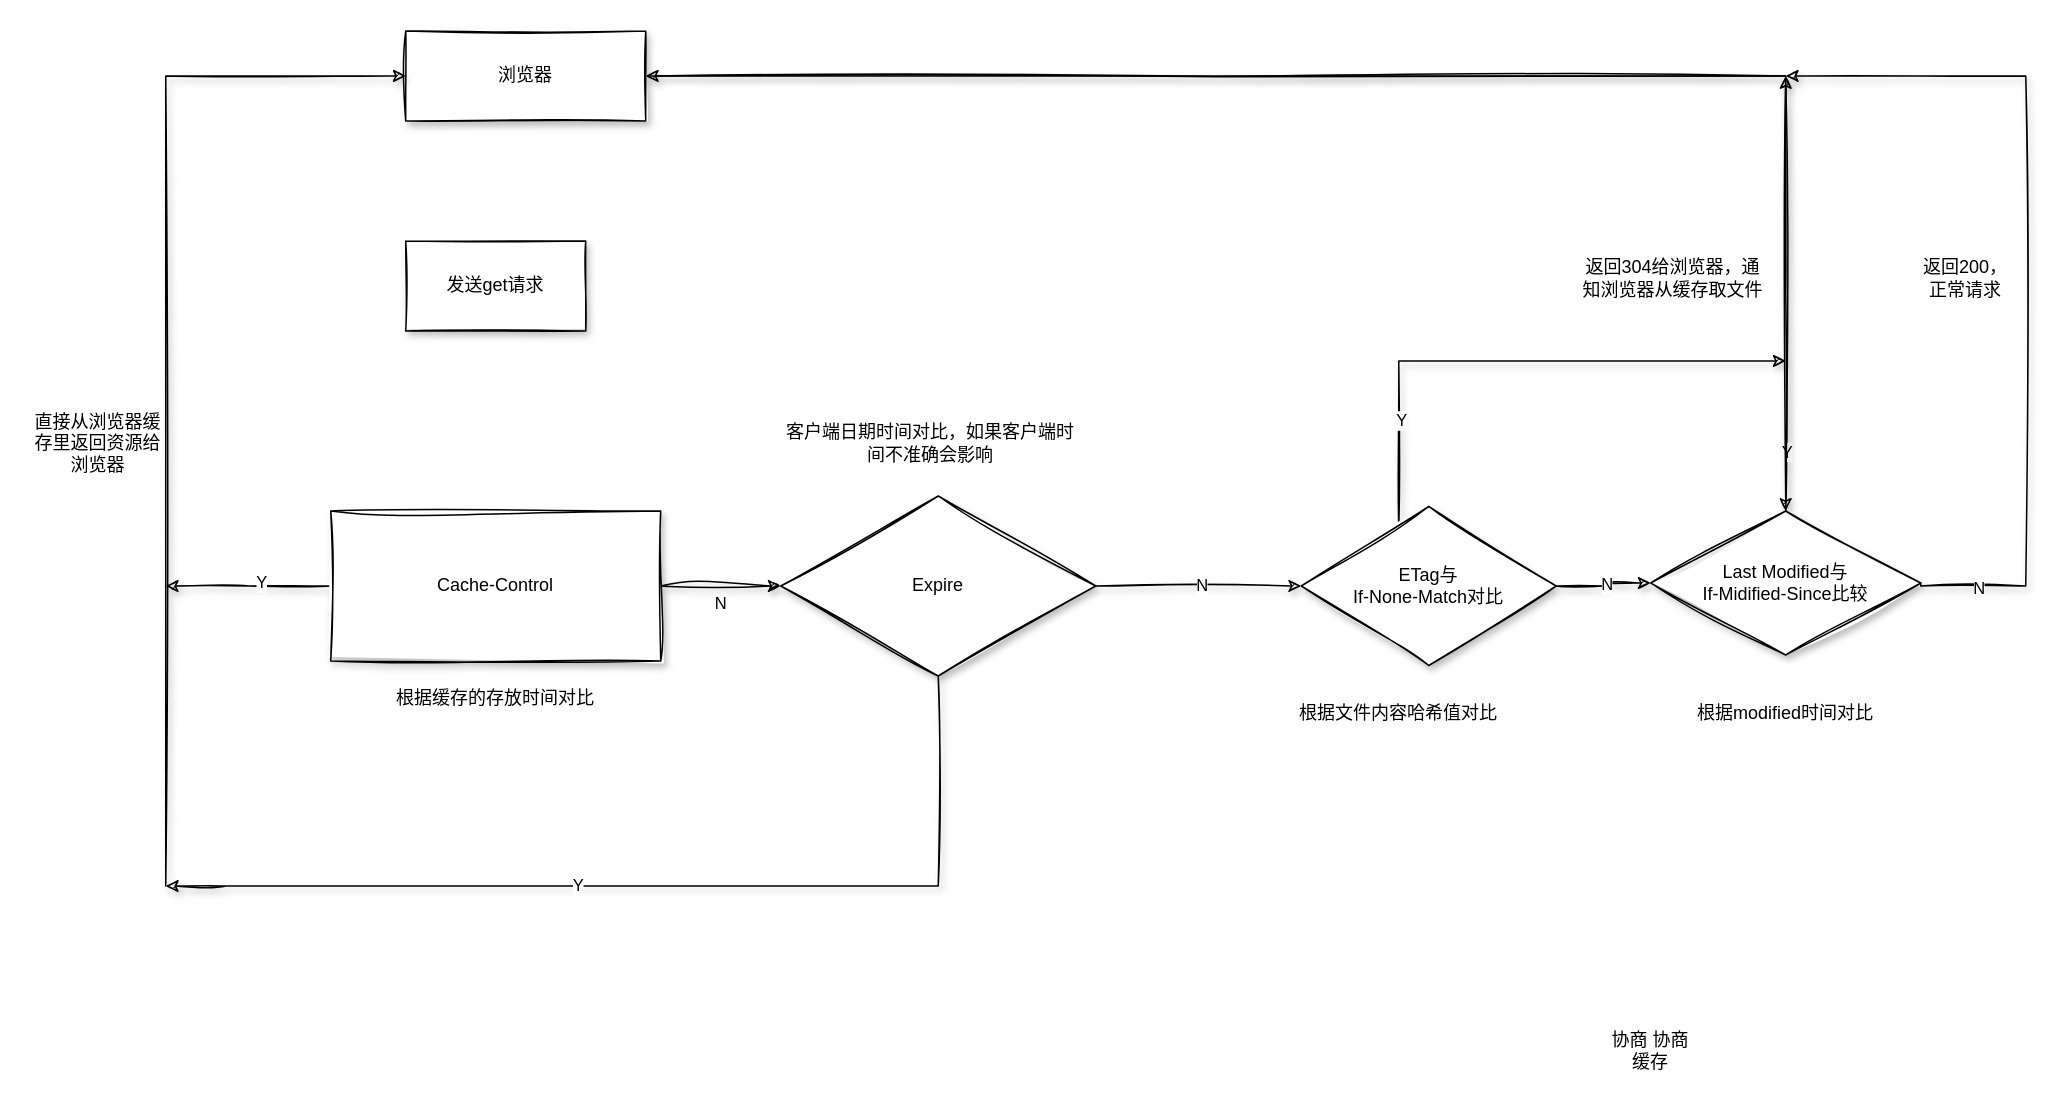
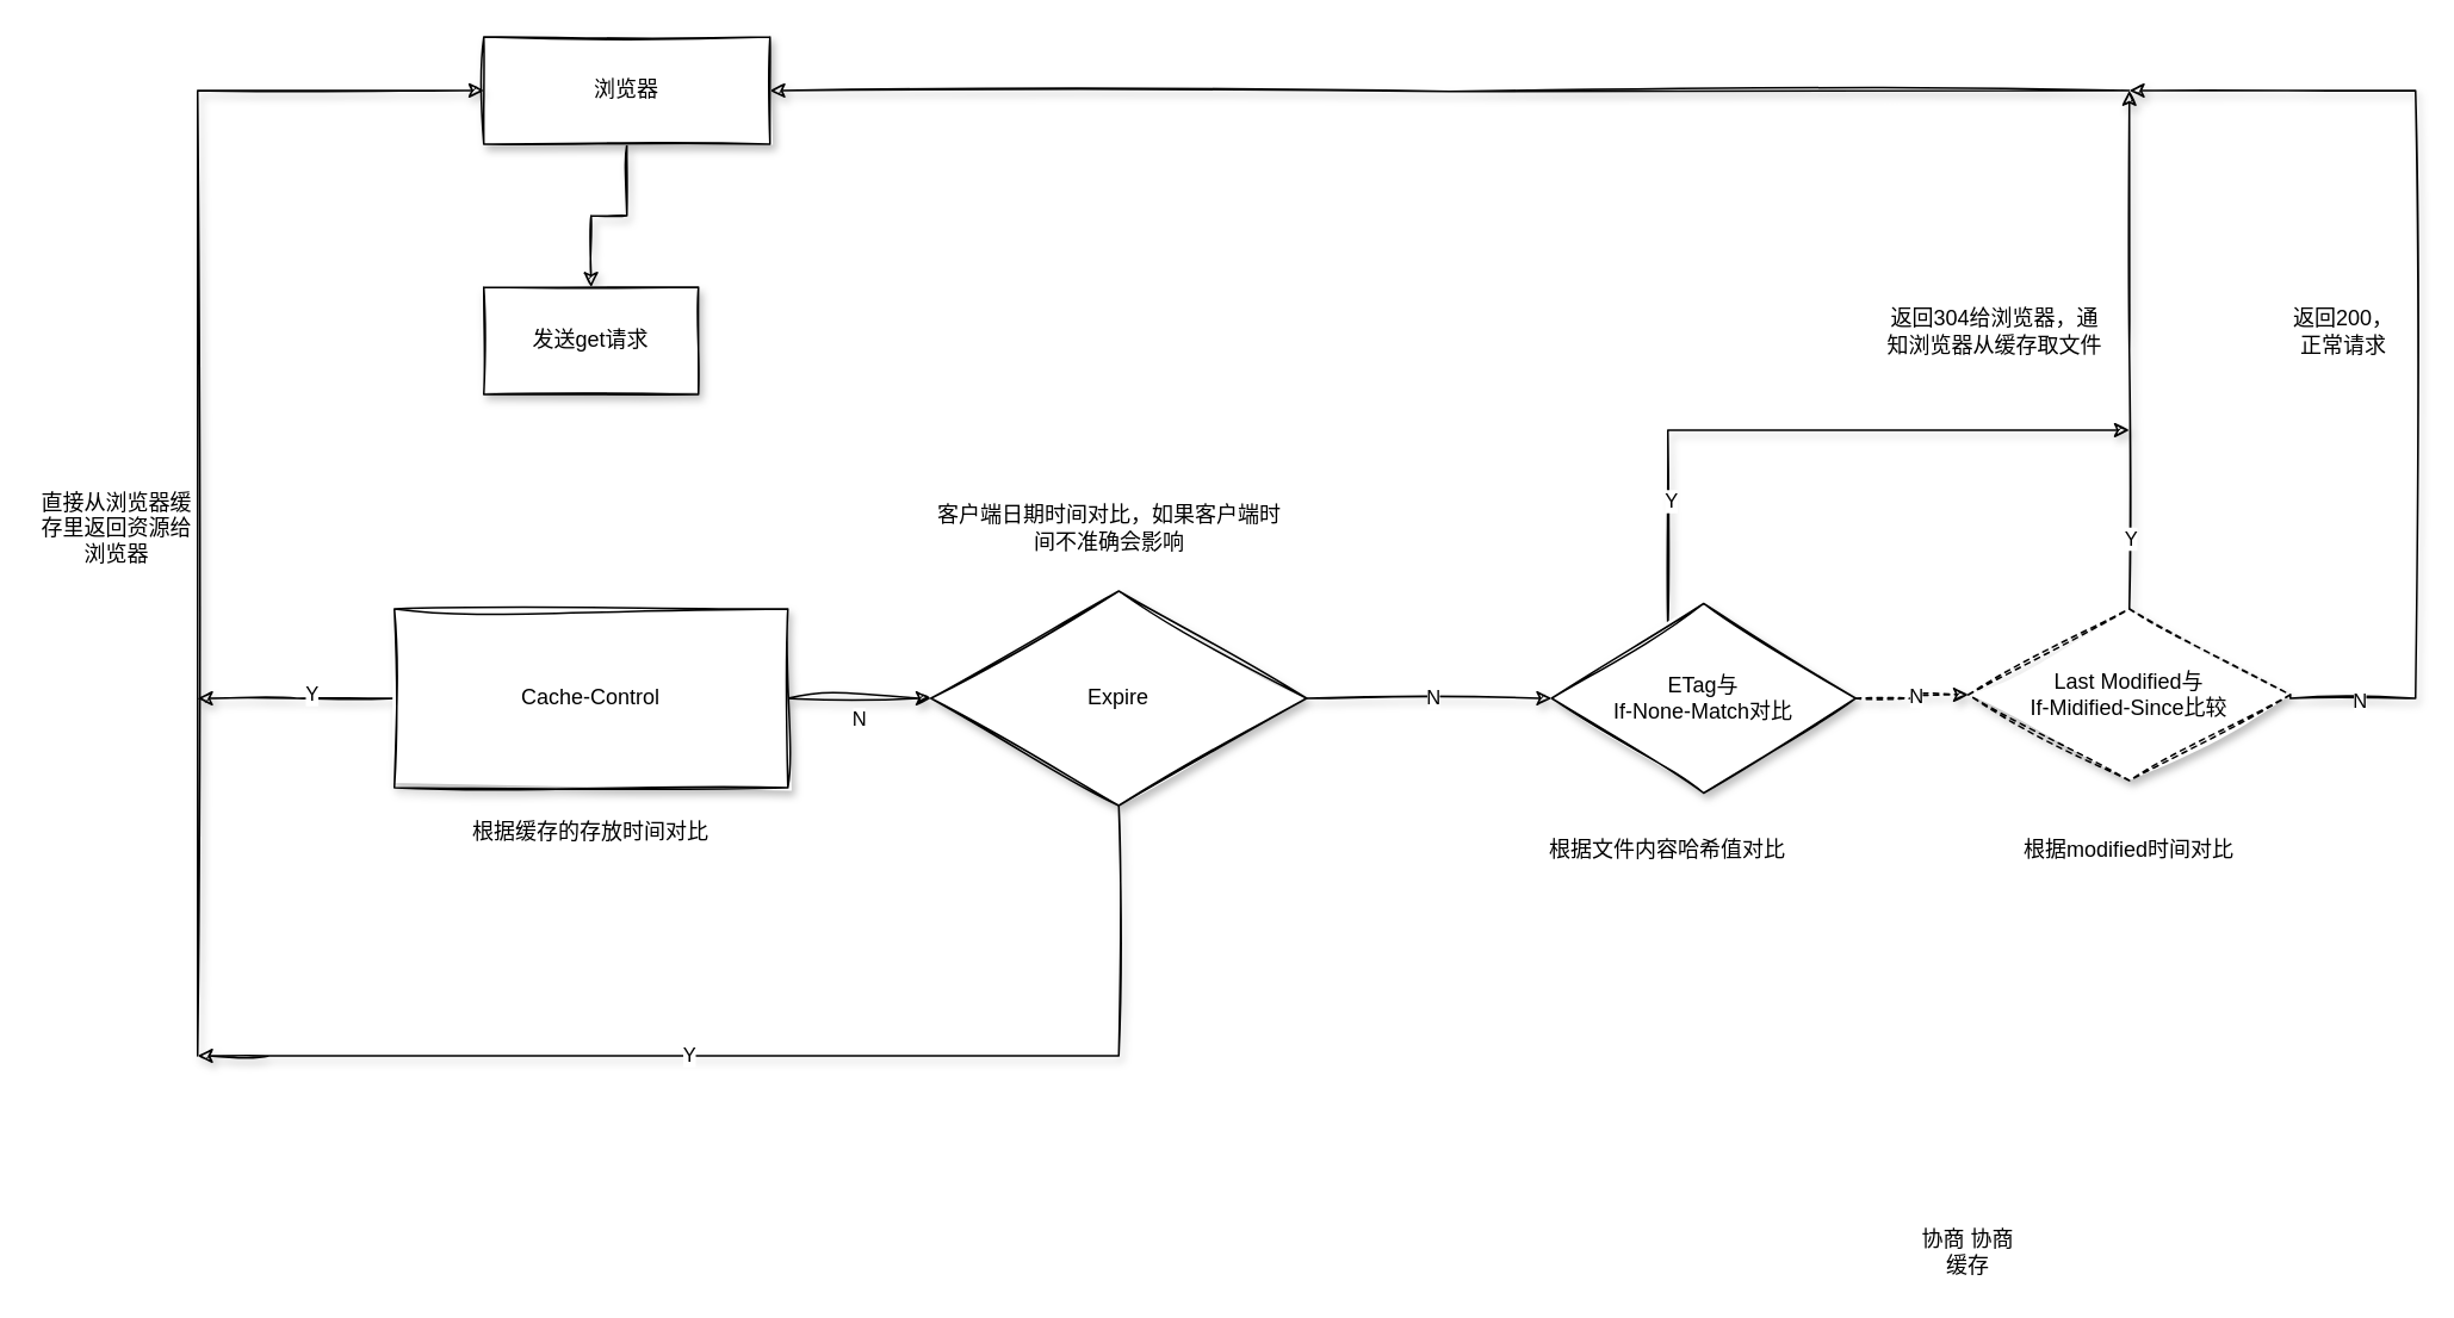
  <mxCell id="0" />
  <mxCell id="1" parent="0" />
  <mxCell id="2" style="edgeStyle=orthogonalEdgeStyle;rounded=0;orthogonalLoop=1;jettySize=auto;html=1;sketch=1;curveFitting=1;jiggle=2;shadow=1;" edge="1" parent="1" source="6" target="11"><mxGeometry relative="1" as="geometry" /></mxCell>
  <mxCell id="3" value="N" style="edgeLabel;html=1;align=center;verticalAlign=middle;resizable=0;points=[];" vertex="1" connectable="0" parent="2"><mxGeometry x="-0.182" y="-6" relative="1" as="geometry"><mxPoint x="6" y="5" as="offset" /></mxGeometry></mxCell>
  <mxCell id="4" style="edgeStyle=orthogonalEdgeStyle;rounded=0;sketch=1;orthogonalLoop=1;jettySize=auto;html=1;shadow=1;" edge="1" parent="1" source="6"><mxGeometry relative="1" as="geometry"><mxPoint x="110" y="390" as="targetPoint" /></mxGeometry></mxCell>
  <mxCell id="5" value="Y" style="edgeLabel;html=1;align=center;verticalAlign=middle;resizable=0;points=[];" vertex="1" connectable="0" parent="4"><mxGeometry x="-0.145" y="-3" relative="1" as="geometry"><mxPoint as="offset" /></mxGeometry></mxCell>
  <mxCell id="6" value="Cache-Control" style="whiteSpace=wrap;html=1;shadow=1;fontFamily=Helvetica;fontSize=12;fontColor=default;align=center;strokeColor=default;fillColor=default;sketch=1;jiggle=2;curveFitting=1;rounded=0;" vertex="1" parent="1"><mxGeometry x="220" y="340" width="220" height="100" as="geometry" /></mxCell>
  <mxCell id="7" style="edgeStyle=orthogonalEdgeStyle;rounded=0;sketch=1;orthogonalLoop=1;jettySize=auto;html=1;shadow=1;" edge="1" parent="1" source="11" target="16"><mxGeometry relative="1" as="geometry" /></mxCell>
  <mxCell id="8" value="N" style="edgeLabel;html=1;align=center;verticalAlign=middle;resizable=0;points=[];" vertex="1" connectable="0" parent="7"><mxGeometry x="0.015" y="1" relative="1" as="geometry"><mxPoint as="offset" /></mxGeometry></mxCell>
  <mxCell id="9" style="edgeStyle=orthogonalEdgeStyle;rounded=0;sketch=1;orthogonalLoop=1;jettySize=auto;html=1;shadow=1;" edge="1" parent="1" source="11"><mxGeometry relative="1" as="geometry"><mxPoint x="110" y="590" as="targetPoint" /><Array as="points"><mxPoint x="150" y="590" /><mxPoint x="150" y="590" /></Array></mxGeometry></mxCell>
  <mxCell id="10" value="Y" style="edgeLabel;html=1;align=center;verticalAlign=middle;resizable=0;points=[];" vertex="1" connectable="0" parent="9"><mxGeometry x="0.163" y="-1" relative="1" as="geometry"><mxPoint as="offset" /></mxGeometry></mxCell>
  <mxCell id="11" value="Expire" style="rhombus;whiteSpace=wrap;html=1;shadow=1;fontFamily=Helvetica;fontSize=12;fontColor=default;align=center;strokeColor=default;fillColor=default;sketch=1;jiggle=2;curveFitting=1;" vertex="1" parent="1"><mxGeometry x="520" y="330" width="210" height="120" as="geometry" /></mxCell>
- <mxCell id="12" value="" style="edgeStyle=orthogonalEdgeStyle;rounded=0;sketch=1;orthogonalLoop=1;jettySize=auto;html=1;shadow=1;" edge="1" parent="1" source="16" target="21"><mxGeometry relative="1" as="geometry" /></mxCell>
+ <mxCell id="12" value="" style="edgeStyle=orthogonalEdgeStyle;rounded=0;sketch=1;orthogonalLoop=1;jettySize=auto;html=1;shadow=1;dashed=1;" edge="1" parent="1" source="16" target="21"><mxGeometry relative="1" as="geometry" /></mxCell>
  <mxCell id="13" value="N" style="edgeLabel;html=1;align=center;verticalAlign=middle;resizable=0;points=[];" vertex="1" connectable="0" parent="12"><mxGeometry x="0.013" y="-2" relative="1" as="geometry"><mxPoint as="offset" /></mxGeometry></mxCell>
  <mxCell id="14" style="edgeStyle=orthogonalEdgeStyle;rounded=0;sketch=1;orthogonalLoop=1;jettySize=auto;html=1;shadow=1;" edge="1" parent="1" source="16"><mxGeometry relative="1" as="geometry"><mxPoint x="1190" y="240" as="targetPoint" /><Array as="points"><mxPoint x="932" y="240" /></Array></mxGeometry></mxCell>
  <mxCell id="15" value="Y" style="edgeLabel;html=1;align=center;verticalAlign=middle;resizable=0;points=[];" vertex="1" connectable="0" parent="14"><mxGeometry x="-0.617" y="-1" relative="1" as="geometry"><mxPoint as="offset" /></mxGeometry></mxCell>
  <mxCell id="16" value="ETag与&lt;br&gt;If-None-Match对比" style="rhombus;whiteSpace=wrap;html=1;shadow=1;fontFamily=Helvetica;fontSize=12;fontColor=default;align=center;strokeColor=default;fillColor=default;sketch=1;jiggle=2;curveFitting=1;" vertex="1" parent="1"><mxGeometry x="867" y="337" width="170" height="106" as="geometry" /></mxCell>
  <mxCell id="17" style="edgeStyle=orthogonalEdgeStyle;rounded=0;sketch=1;orthogonalLoop=1;jettySize=auto;html=1;shadow=1;" edge="1" parent="1" source="21"><mxGeometry relative="1" as="geometry"><mxPoint x="1190" y="50" as="targetPoint" /></mxGeometry></mxCell>
  <mxCell id="18" value="Y" style="edgeLabel;html=1;align=center;verticalAlign=middle;resizable=0;points=[];" vertex="1" connectable="0" parent="17"><mxGeometry x="-0.1" relative="1" as="geometry"><mxPoint y="91" as="offset" /></mxGeometry></mxCell>
  <mxCell id="19" style="edgeStyle=orthogonalEdgeStyle;rounded=0;sketch=1;orthogonalLoop=1;jettySize=auto;html=1;shadow=1;exitX=1;exitY=0.5;exitDx=0;exitDy=0;" edge="1" parent="1" source="21"><mxGeometry relative="1" as="geometry"><mxPoint x="1190" y="50" as="targetPoint" /><Array as="points"><mxPoint x="1280" y="390" /><mxPoint x="1350" y="390" /><mxPoint x="1350" y="50" /></Array></mxGeometry></mxCell>
  <mxCell id="20" value="N" style="edgeLabel;html=1;align=center;verticalAlign=middle;resizable=0;points=[];" vertex="1" connectable="0" parent="19"><mxGeometry x="-0.86" relative="1" as="geometry"><mxPoint y="1" as="offset" /></mxGeometry></mxCell>
- <mxCell id="21" value="Last Modified与&lt;br&gt;If-Midified-Since比较" style="rhombus;whiteSpace=wrap;html=1;shadow=1;fontFamily=Helvetica;fontSize=12;fontColor=default;align=center;strokeColor=default;fillColor=default;sketch=1;jiggle=2;curveFitting=1;" vertex="1" parent="1"><mxGeometry x="1100" y="340" width="180" height="96" as="geometry" /></mxCell>
+ <mxCell id="21" value="Last Modified与&lt;br&gt;If-Midified-Since比较" style="rhombus;whiteSpace=wrap;html=1;shadow=1;fontFamily=Helvetica;fontSize=12;fontColor=default;align=center;strokeColor=default;fillColor=default;sketch=1;jiggle=2;curveFitting=1;dashed=1;" vertex="1" parent="1"><mxGeometry x="1100" y="340" width="180" height="96" as="geometry" /></mxCell>
  <mxCell id="22" style="edgeStyle=orthogonalEdgeStyle;rounded=0;sketch=1;orthogonalLoop=1;jettySize=auto;html=1;entryX=1;entryY=0.5;entryDx=0;entryDy=0;shadow=1;" edge="1" parent="1" target="24"><mxGeometry relative="1" as="geometry"><mxPoint x="1190" y="50" as="sourcePoint" /></mxGeometry></mxCell>
- <mxCell id="23" value="" style="edgeStyle=orthogonalEdgeStyle;rounded=0;sketch=1;orthogonalLoop=1;jettySize=auto;html=1;shadow=1;" edge="1" parent="1" source="24" target="21"><mxGeometry relative="1" as="geometry" /></mxCell>
+ <mxCell id="23" value="" style="edgeStyle=orthogonalEdgeStyle;rounded=0;sketch=1;orthogonalLoop=1;jettySize=auto;html=1;shadow=1;" edge="1" parent="1" source="24" target="25"><mxGeometry relative="1" as="geometry" /></mxCell>
  <mxCell id="24" value="浏览器" style="rounded=0;whiteSpace=wrap;html=1;shadow=1;sketch=1;gradientColor=none;" vertex="1" parent="1"><mxGeometry x="270" y="20" width="160" height="60" as="geometry" /></mxCell>
  <mxCell id="25" value="发送get请求" style="rounded=0;whiteSpace=wrap;html=1;shadow=1;sketch=1;gradientColor=none;" vertex="1" parent="1"><mxGeometry x="270" y="160" width="120" height="60" as="geometry" /></mxCell>
  <mxCell id="26" value="" style="endArrow=classic;html=1;rounded=0;shadow=1;sketch=1;entryX=0;entryY=0.5;entryDx=0;entryDy=0;" edge="1" parent="1" target="24"><mxGeometry width="50" height="50" relative="1" as="geometry"><mxPoint x="110" y="590" as="sourcePoint" /><mxPoint x="140" y="520" as="targetPoint" /><Array as="points"><mxPoint x="110" y="50" /></Array></mxGeometry></mxCell>
  <mxCell id="27" value="直接从浏览器缓存里返回资源给浏览器" style="text;html=1;strokeColor=none;fillColor=none;align=center;verticalAlign=middle;whiteSpace=wrap;rounded=0;" vertex="1" parent="1"><mxGeometry y="250" width="90" height="90" as="geometry" x="20" /></mxCell>
  <mxCell id="28" value="返回304给浏览器，通知浏览器从缓存取文件" style="text;html=1;strokeColor=none;fillColor=none;align=center;verticalAlign=middle;whiteSpace=wrap;rounded=0;" vertex="1" parent="1"><mxGeometry x="1050" y="160" width="130" height="50" as="geometry" /></mxCell>
  <mxCell id="29" value="返回200，正常请求" style="text;html=1;strokeColor=none;fillColor=none;align=center;verticalAlign=middle;whiteSpace=wrap;rounded=0;" vertex="1" parent="1"><mxGeometry x="1280" y="170" width="60" height="30" as="geometry" /></mxCell>
  <mxCell id="30" value="协商 协商缓存" style="text;html=1;strokeColor=none;fillColor=none;align=center;verticalAlign=middle;whiteSpace=wrap;rounded=0;" vertex="1" parent="1"><mxGeometry x="1070" y="685" width="60" height="30" as="geometry" /></mxCell>
  <mxCell id="31" value="客户端日期时间对比，如果客户端时间不准确会影响" style="text;html=1;strokeColor=none;fillColor=none;align=center;verticalAlign=middle;whiteSpace=wrap;rounded=0;" vertex="1" parent="1"><mxGeometry x="520" y="280" width="200" height="30" as="geometry" /></mxCell>
  <mxCell id="32" value="根据缓存的存放时间对比" style="text;html=1;strokeColor=none;fillColor=none;align=center;verticalAlign=middle;whiteSpace=wrap;rounded=0;" vertex="1" parent="1"><mxGeometry x="255" y="450" width="150" height="30" as="geometry" /></mxCell>
  <mxCell id="33" value="根据文件内容哈希值对比" style="text;html=1;strokeColor=none;fillColor=none;align=center;verticalAlign=middle;whiteSpace=wrap;rounded=0;" vertex="1" parent="1"><mxGeometry x="858" y="460" width="148" height="30" as="geometry" /></mxCell>
  <mxCell id="34" value="根据modified时间对比" style="text;html=1;strokeColor=none;fillColor=none;align=center;verticalAlign=middle;whiteSpace=wrap;rounded=0;" vertex="1" parent="1"><mxGeometry x="1125" y="460" width="130" height="30" as="geometry" /></mxCell>
